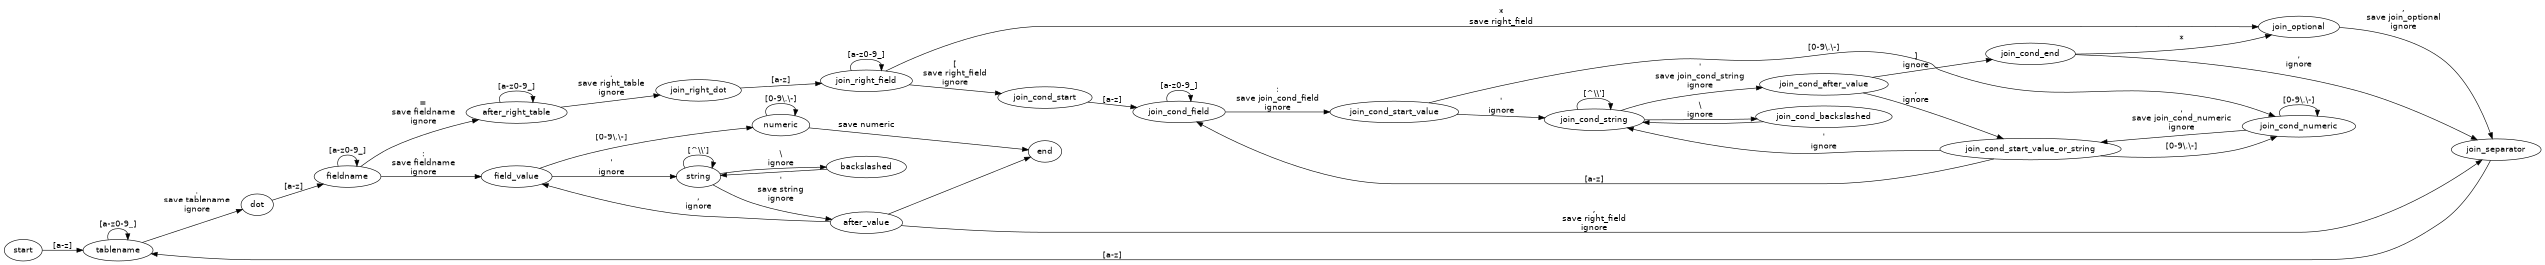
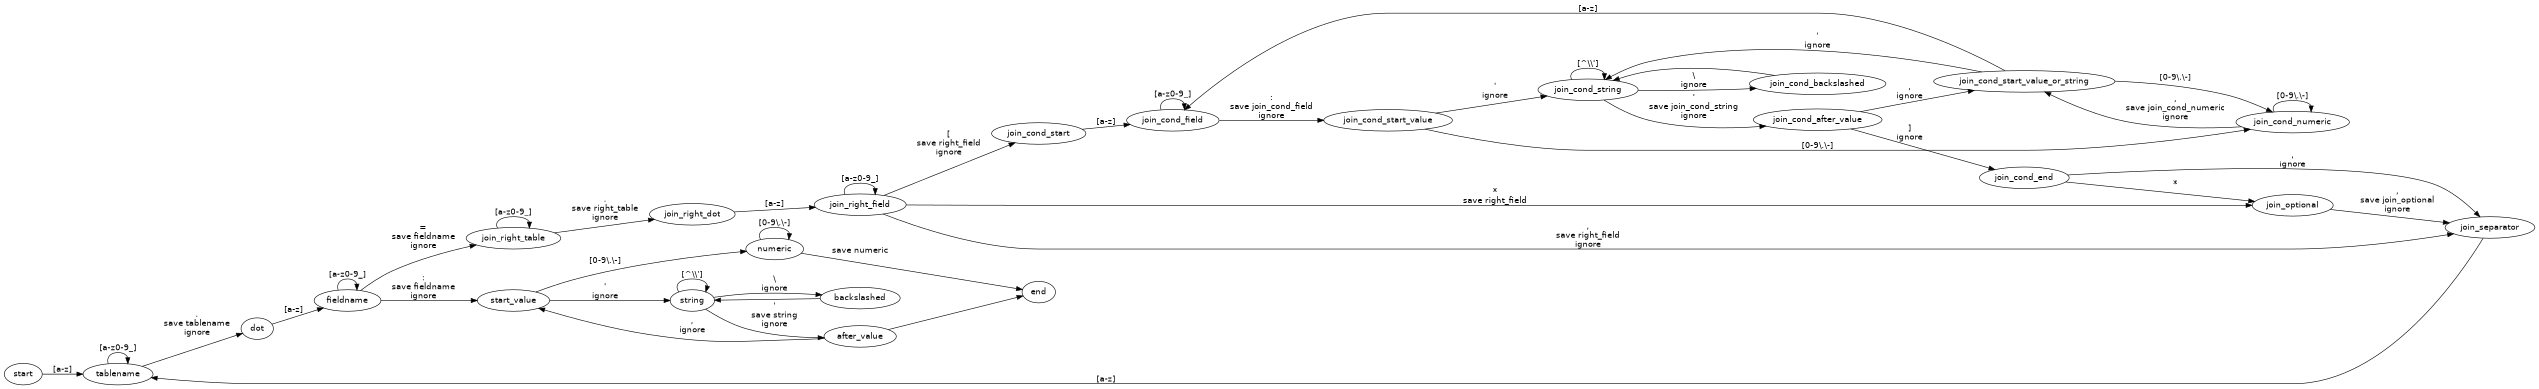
  digraph {
    fontname="DejaVu Sans"
    rankdir=LR
    node [fontname="DejaVu Sans"]
    edge [fontname="DejaVu Sans"]
    start
    tablename
    dot
    fieldname
-   start_value [label=field_value]
-   join_right_table [label=after_right_table]
+   start_value
+   join_right_table
    string
    numeric
    join_right_dot
    backslashed
    after_value
    end
    join_right_field
    join_separator
    join_cond_start
    join_optional
    join_cond_field
    join_cond_start_value
    join_cond_string
    join_cond_numeric
    join_cond_backslashed
    join_cond_after_value
    n23 [label=join_cond_start_value_or_string]
    join_cond_end
    start -> tablename [label="[a-z]"]
    tablename -> tablename [label="[a-z0-9_]"]
    tablename -> dot [label=".\nsave tablename\nignore"]
    dot -> fieldname [label="[a-z]"]
    fieldname -> fieldname [label="[a-z0-9_]"]
    fieldname -> start_value [label=":\nsave fieldname\nignore"]
    fieldname -> join_right_table [label="=\nsave fieldname\nignore"]
    start_value -> string [label="'\nignore"]
    start_value -> numeric [label="[0-9\\.\\-]"]
    join_right_table -> join_right_table [label="[a-z0-9_]"]
    join_right_table -> join_right_dot [label=".\nsave right_table\nignore"]
    string -> string [label="[^\\\\\']"]
    string -> backslashed [label="\\\nignore"]
    string -> after_value [label="'\nsave string\nignore"]
    numeric -> numeric [label="[0-9\\.\\-]"]
    numeric -> end [label="save numeric"]
    join_right_dot -> join_right_field [label="[a-z]"]
    backslashed -> string
    after_value -> start_value [label=",\nignore"]
    after_value -> end
    join_right_field -> join_right_field [label="[a-z0-9_]"]
-   after_value -> join_separator [label=",\nsave right_field\nignore"]
+   join_right_field -> join_separator [label=",\nsave right_field\nignore"]
    join_right_field -> join_cond_start [label="[\nsave right_field\nignore"]
    join_right_field -> join_optional [label="*\nsave right_field"]
    join_separator -> tablename [label="[a-z]"]
    join_cond_start -> join_cond_field [label="[a-z]"]
    join_optional -> join_separator [label=",\nsave join_optional\nignore"]
    join_cond_field -> join_cond_field [label="[a-z0-9_]"]
    join_cond_field -> join_cond_start_value [label=":\nsave join_cond_field\nignore"]
    join_cond_start_value -> join_cond_string [label="'\nignore"]
    join_cond_start_value -> join_cond_numeric [label="[0-9\\.\\-]"]
    join_cond_string -> join_cond_string [label="[^\\\\\']"]
    join_cond_string -> join_cond_backslashed [label="\\\nignore"]
    join_cond_string -> join_cond_after_value [label="'\nsave join_cond_string\nignore"]
    join_cond_numeric -> join_cond_numeric [label="[0-9\\.\\-]"]
    join_cond_numeric -> n23 [label=",\nsave join_cond_numeric\nignore"]
    join_cond_backslashed -> join_cond_string
    join_cond_after_value -> n23 [label=",\nignore"]
    join_cond_after_value -> join_cond_end [label="]\nignore"]
    n23 -> join_cond_field [label="[a-z]"]
    n23 -> join_cond_string [label="'\nignore"]
    n23 -> join_cond_numeric [label="[0-9\\.\\-]"]
    join_cond_end -> join_separator [label=",\nignore"]
    join_cond_end -> join_optional [label="*"]
  }
